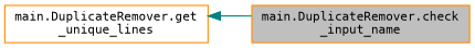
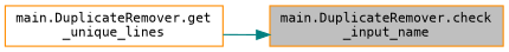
  digraph {
    rankdir=RL
    fontname="DejaVu Sans Mono"
    node [color=darkorange fontname="DejaVu Sans Mono" fontsize=10 shape=record style=filled]
    n1 [fillcolor=grey75 fontcolor=black height=0.2 label="main.DuplicateRemover.check\l_input_name" width=0.4]
    n2 [fillcolor=white height=0.2 label="main.DuplicateRemover.get\l_unique_lines" width=0.4]
-   n2 -> n1 [color=teal dir=back fontname="DejaVu Sans Mono" fontsize=10 labelfontname=Helvetica labelfontsize=10 style=solid]
+   n1 -> n2 [color=teal dir=back fontname="DejaVu Sans Mono" fontsize=10 labelfontname=Helvetica labelfontsize=10 style=solid]
  }
